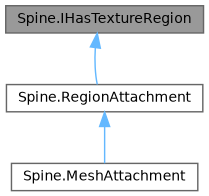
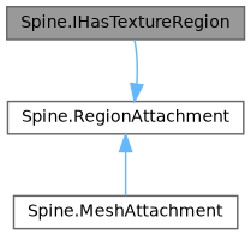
  digraph {
    node [color=gray40 fillcolor=white fontname=Helvetica fontsize=10 shape=box style=filled]
    edge [color=steelblue1 dir=back fontname=Helvetica fontsize=10 labelfontname=Helvetica labelfontsize=10 style=solid]
    n1 [fillcolor=grey60 fontcolor=black height=0.2 label="Spine.IHasTextureRegion" width=0.4]
    n2 [height=0.2 label="Spine.RegionAttachment" width=0.4]
    n3 [height=0.2 label="Spine.MeshAttachment" width=0.4]
-   n1 -> n2
+   n2 -> n1
    n2 -> n3
  }
